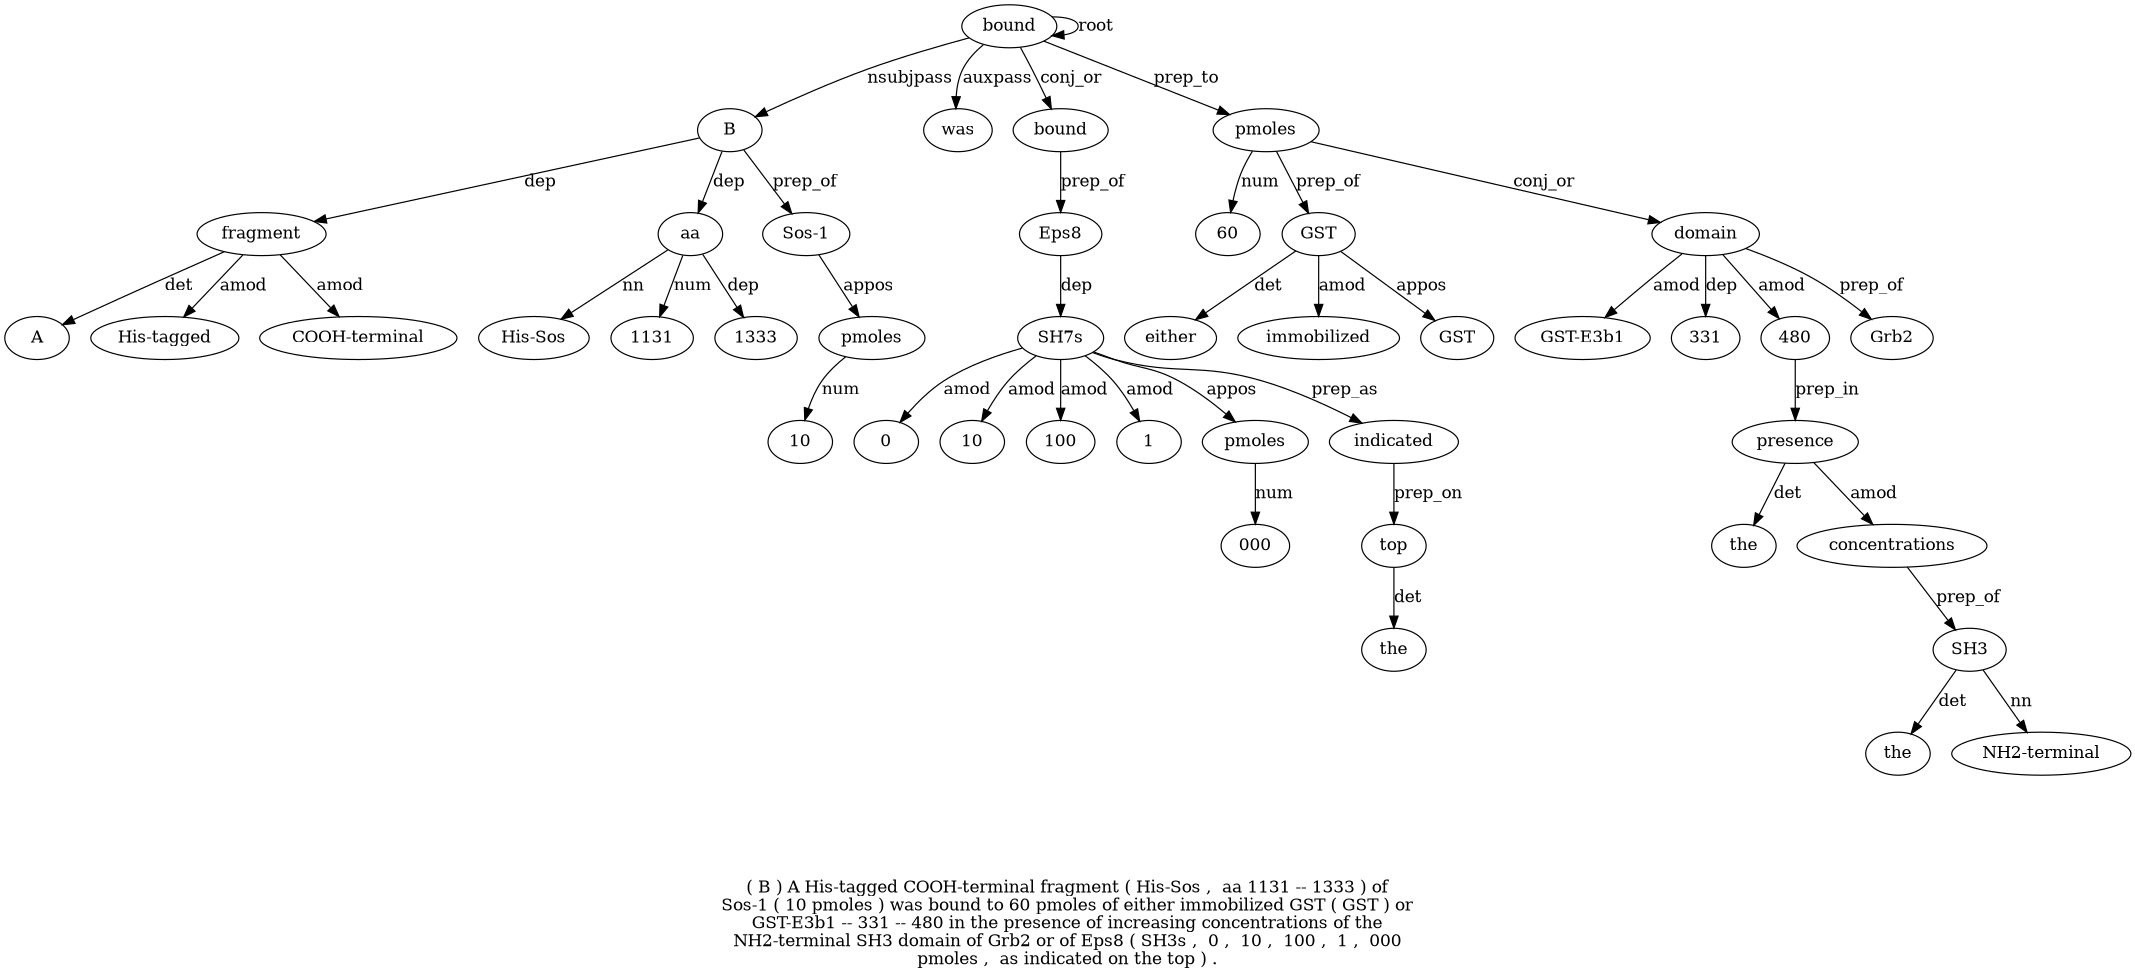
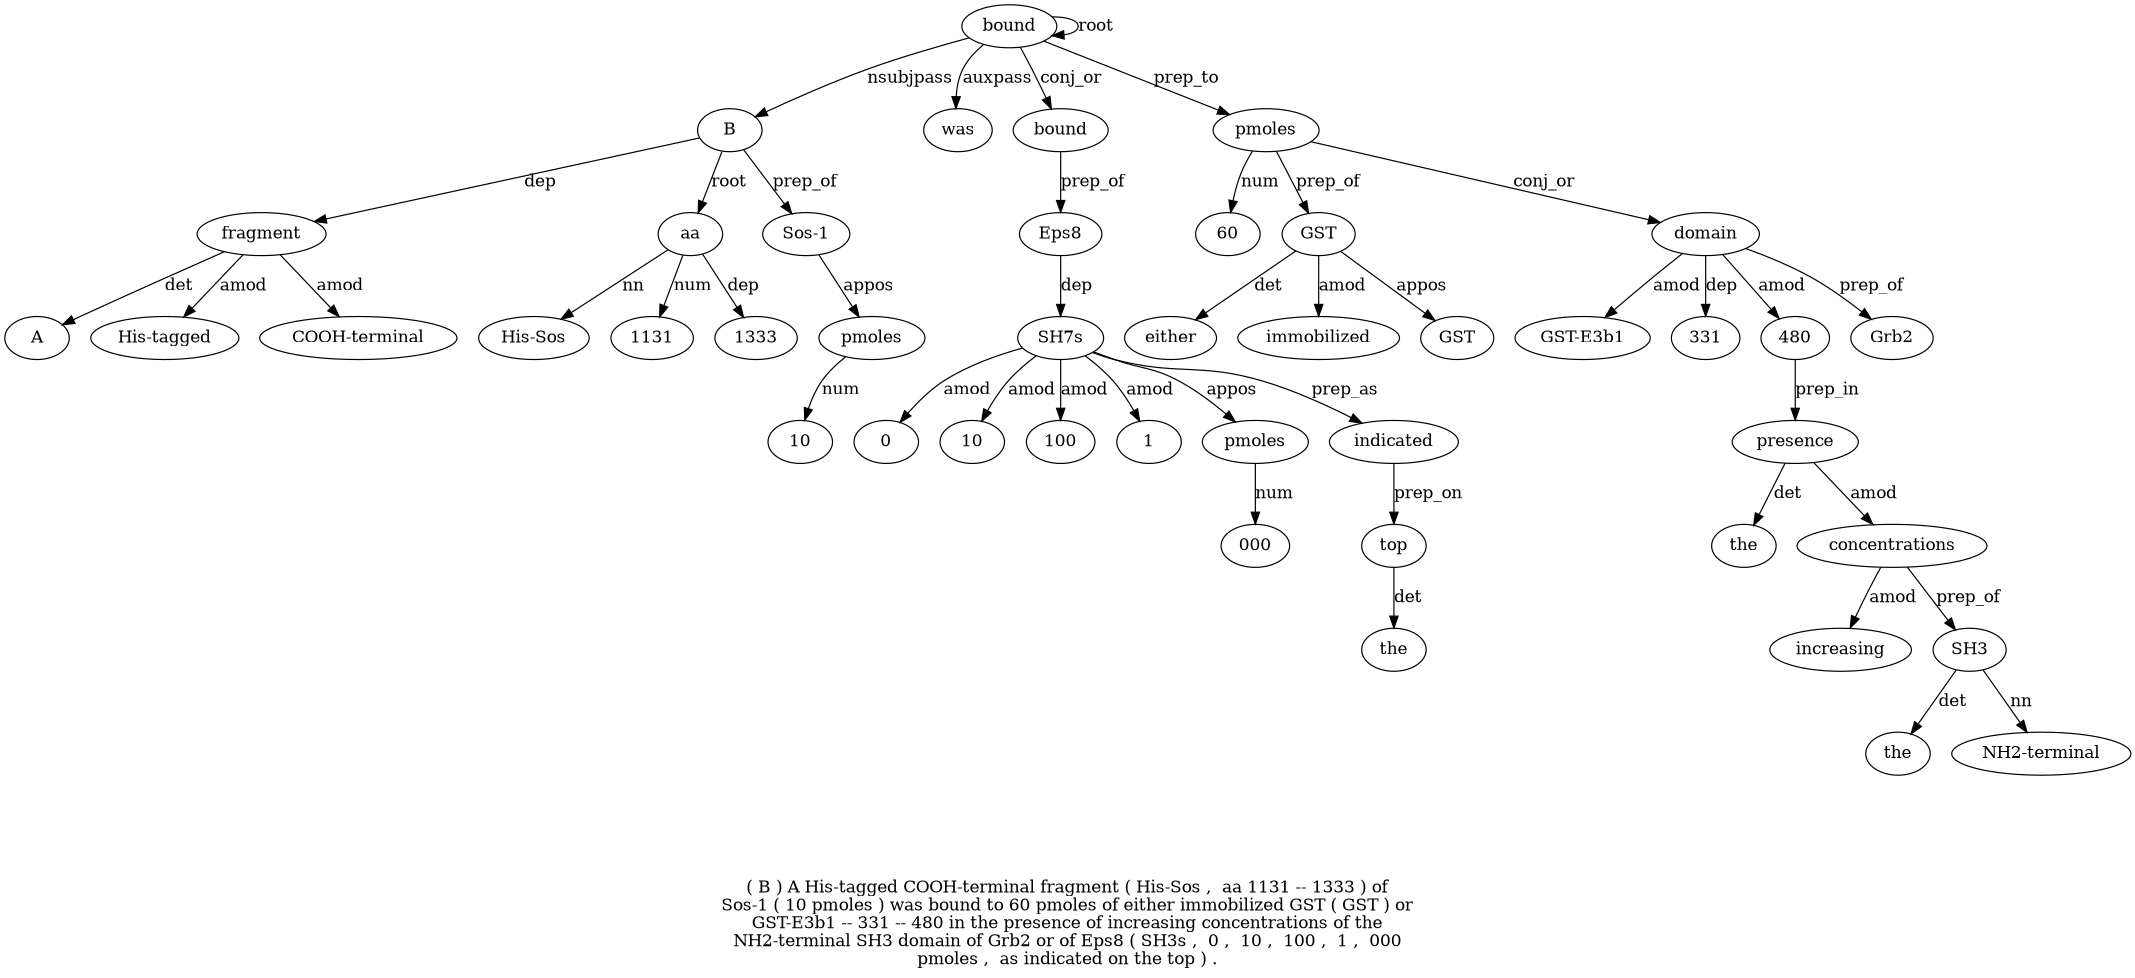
  digraph {
    label="( B ) A His-tagged COOH-terminal fragment ( His-Sos ,  aa 1131 -- 1333 ) of\nSos-1 ( 10 pmoles ) was bound to 60 pmoles of either immobilized GST ( GST ) or\nGST-E3b1 -- 331 -- 480 in the presence of increasing concentrations of the\nNH2-terminal SH3 domain of Grb2 or of Eps8 ( SH3s ,  0 ,  10 ,  100 ,  1 ,  000\npmoles ,  as indicated on the top ) ."
    node [fillcolor=white style=filled]
    n1 [label=bound]
    n2 [label=B]
    n3 [label=was]
    n4 [label=bound]
    n5 [label=pmoles]
    n6 [label=fragment]
    n7 [label=aa]
    n8 [label="Sos-1"]
    n9 [label=Eps8]
    n10 [label=60]
    n11 [label=GST]
    n12 [label=domain]
    n13 [label=A]
    n14 [label="His-tagged"]
    n15 [label="COOH-terminal"]
    n16 [label="His-Sos"]
    n17 [label=1131]
    n18 [label=1333]
    n19 [label=pmoles]
    n20 [label=10]
    n21 [label=SH7s]
    n22 [label=either]
    n23 [label=immobilized]
    n24 [label=GST]
    n25 [label="GST-E3b1"]
    n26 [label=331]
    n27 [label=480]
    n28 [label=Grb2]
    n29 [label=presence]
    n30 [label=the]
    n31 [label=concentrations]
+   n32 [label=increasing]
    n33 [label=SH3]
    n34 [label=the]
    n35 [label="NH2-terminal"]
    n36 [label=0]
    n37 [label=10]
    n38 [label=100]
    n39 [label=1]
    n40 [label=pmoles]
    n41 [label=indicated]
    n42 [label=000]
    n43 [label=top]
    n44 [label=the]
    n1 -> n1 [label=root]
    n1 -> n2 [label=nsubjpass]
    n1 -> n3 [label=auxpass]
    n1 -> n4 [label=conj_or]
    n1 -> n5 [label=prep_to]
    n2 -> n6 [label=dep]
-   n2 -> n7 [label=dep]
+   n2 -> n7 [label=root]
    n2 -> n8 [label=prep_of]
    n4 -> n9 [label=prep_of]
    n5 -> n10 [label=num]
    n5 -> n11 [label=prep_of]
    n5 -> n12 [label=conj_or]
    n6 -> n13 [label=det]
    n6 -> n14 [label=amod]
    n6 -> n15 [label=amod]
    n7 -> n16 [label=nn]
    n7 -> n17 [label=num]
    n7 -> n18 [label=dep]
    n8 -> n19 [label=appos]
    n9 -> n21 [label=dep]
    n11 -> n22 [label=det]
    n11 -> n23 [label=amod]
    n11 -> n24 [label=appos]
    n12 -> n25 [label=amod]
    n12 -> n26 [label=dep]
    n12 -> n27 [label=amod]
    n12 -> n28 [label=prep_of]
    n19 -> n20 [label=num]
    n21 -> n36 [label=amod]
    n21 -> n37 [label=amod]
    n21 -> n38 [label=amod]
    n21 -> n39 [label=amod]
    n21 -> n40 [label=appos]
    n21 -> n41 [label=prep_as]
    n27 -> n29 [label=prep_in]
    n29 -> n30 [label=det]
    n29 -> n31 [label=amod]
+   n31 -> n32 [label=amod]
    n31 -> n33 [label=prep_of]
    n33 -> n34 [label=det]
    n33 -> n35 [label=nn]
    n40 -> n42 [label=num]
    n41 -> n43 [label=prep_on]
    n43 -> n44 [label=det]
  }
